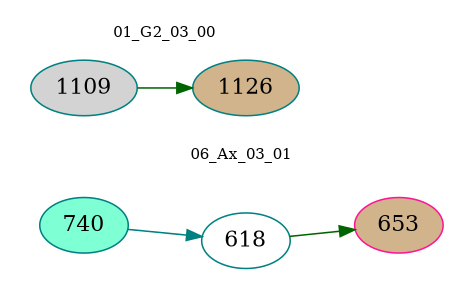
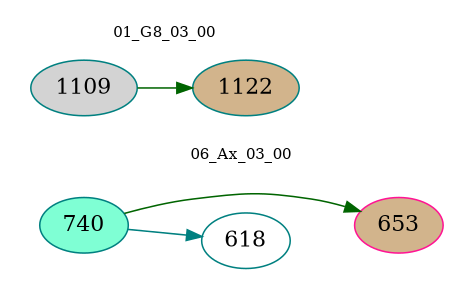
  digraph {
    rankdir=LR
    node [color=teal fillcolor=tan style=filled]
    edge [color=darkgreen]
    n1 [fillcolor=aquamarine label=740]
    n2 [fillcolor=white label=618]
    n3 [color=deeppink label=653]
    n4 [fillcolor=lightgrey label=1109]
-   n5 [label=1126]
+   n5 [label=1122]
    subgraph cluster_1 {
      color=white
      fontsize=10
-     label="06_Ax_03_01"
+     label="06_Ax_03_00"
      n1
      n2
      n3
    }
    subgraph cluster_2 {
      color=white
      fontsize=10
-     label="01_G2_03_00"
+     label="01_G8_03_00"
      n4
      n5
    }
    n1 -> n2 [color=teal]
-   n2 -> n3
+   n1 -> n3
    n4 -> n5
  }
